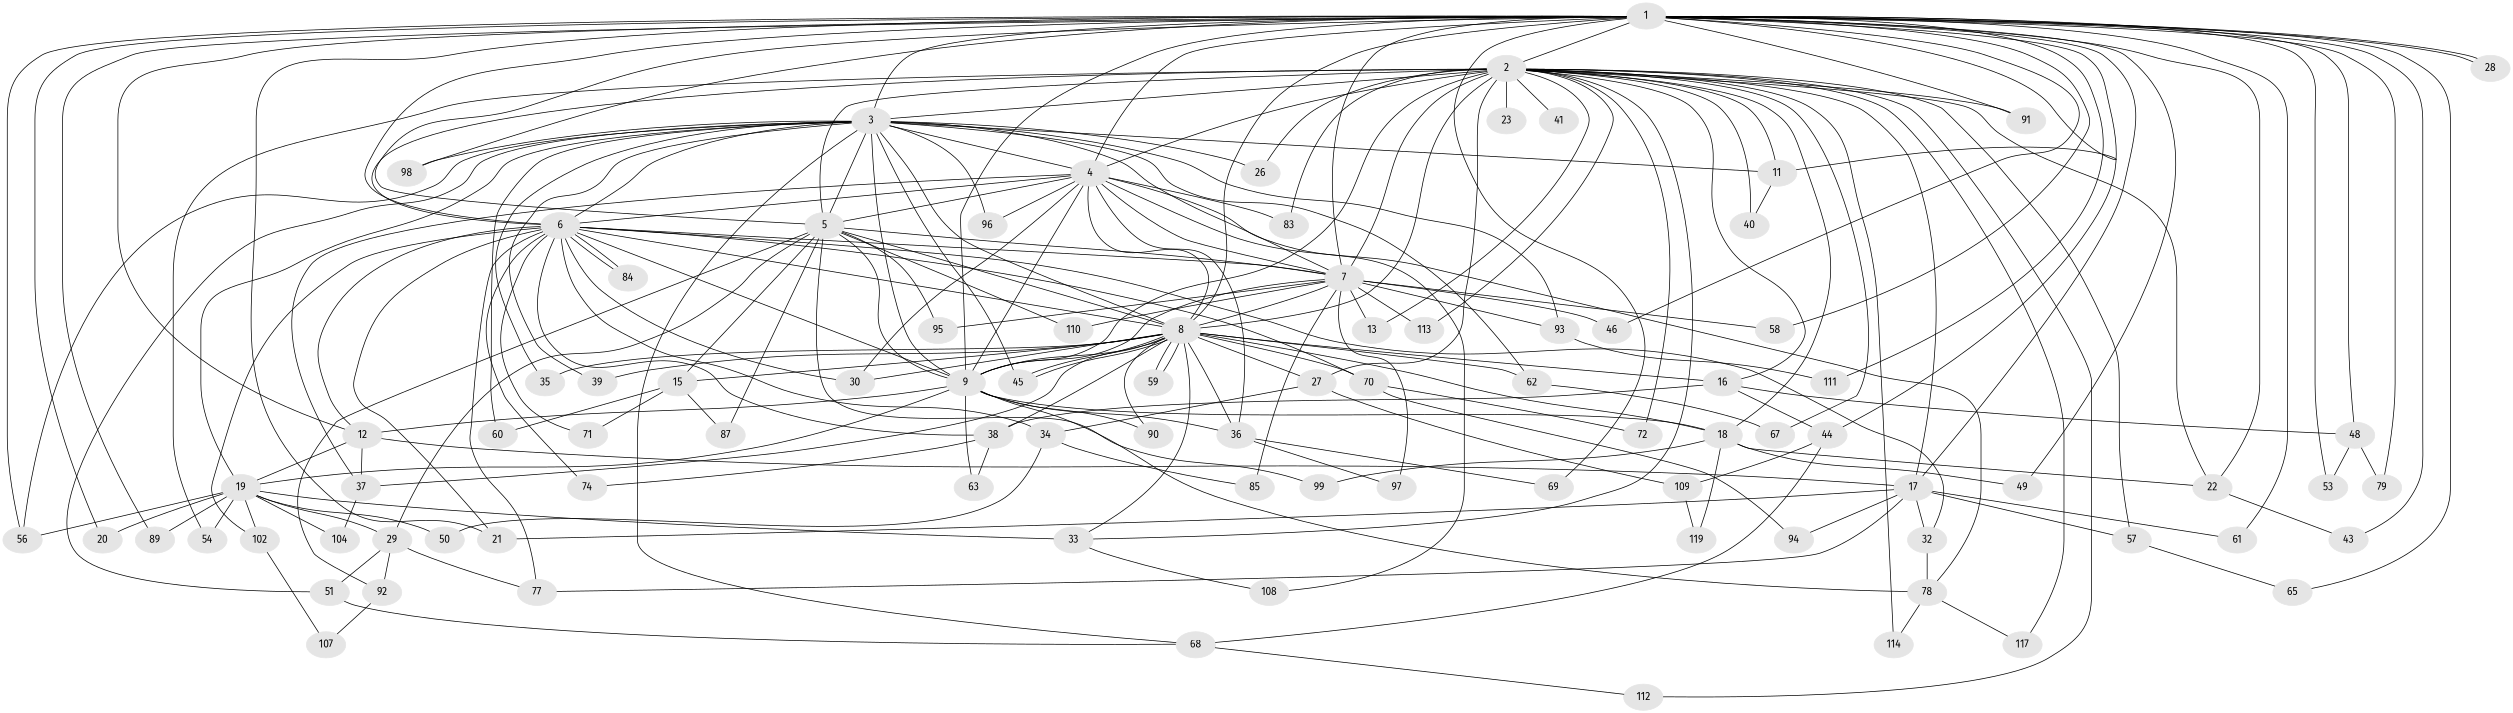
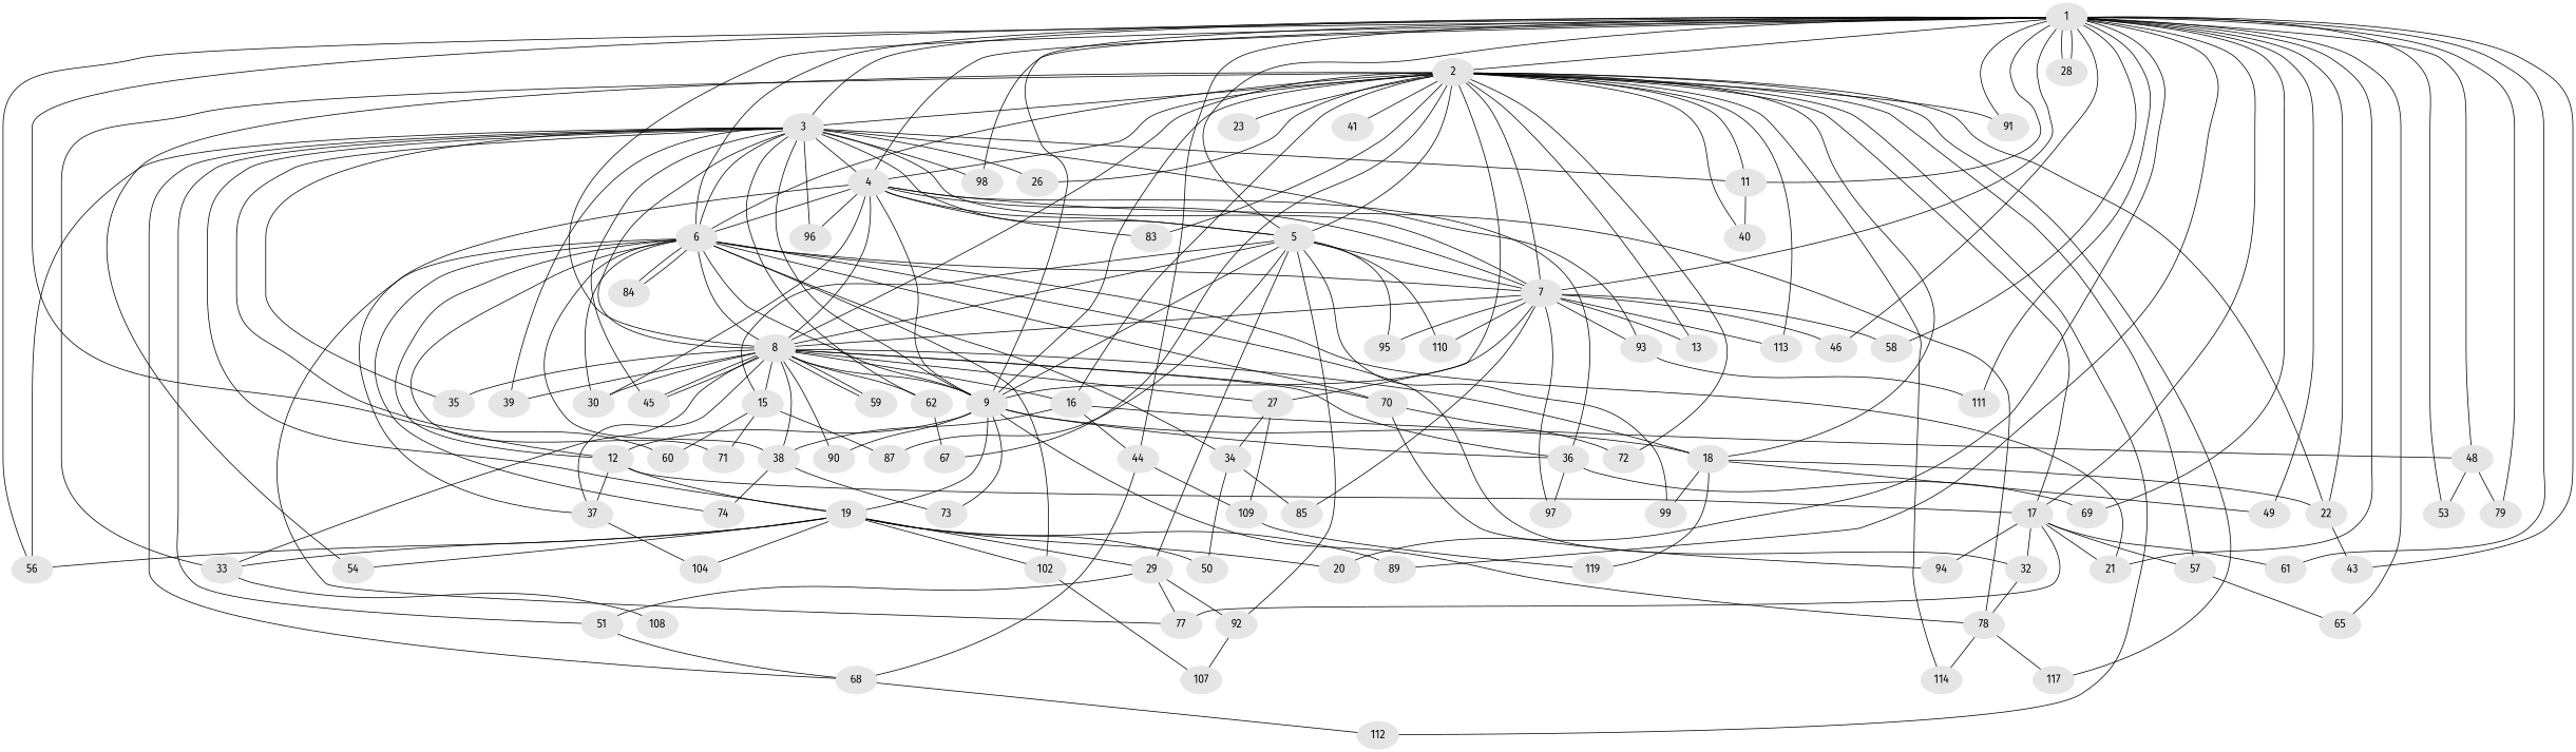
  graph {
    fontname="Fira Sans"
    node [color=gray90 fontname="Fira Sans" style=filled]
    edge [fontname="Fira Sans"]
    1 [super="+24"]
    2 [super="+10"]
    3 [super="+73"]
    4 [super="+80"]
    5 [super="+25"]
    6 [super="+82"]
    7 [super="+14"]
    8 [super="+76"]
    9 [super="+31"]
    11 [super="+106"]
    12 [super="+116"]
    17 [super="+115"]
    20
    21 [super="+66"]
    22 [super="+75"]
    28
    43
    44
    46
    48
    49
    53
    56 [super="+64"]
    58
    61
    65
    69
    79
    89
    91
    98
    111
    13
    16
    18 [super="+55"]
    23
    26
    27 [super="+86"]
    33 [super="+101"]
    40 [super="+118"]
    41
    54
    57
    67
    72
    83
    112
    113
    114
    117
    19 [super="+81"]
    35
    39
    45 [super="+52"]
    51
    60
    62 [super="+88"]
    68 [super="+103"]
    93
    96
    30 [super="+105"]
    36 [super="+42"]
    37
    78
    108
    15
    29
    87
    92
    95
    99
    110
    32 [super="+100"]
    34
    38 [super="+47"]
    70
    71
    74
    77 [super="+120"]
    84
    102
    85
    97
    59
    90
-   63
+   63 [label=73]
    94
    109
    119
    50
    104
    107
    1 -- 2 [weight=2]
    1 -- 3
    1 -- 4
    1 -- 5 [weight=2]
    1 -- 6
    1 -- 7
    1 -- 8
    1 -- 9
    1 -- 11
    1 -- 12
    1 -- 17
    1 -- 20
    1 -- 21
    1 -- 22
    1 -- 28
    1 -- 28
    1 -- 43
    1 -- 44
    1 -- 46
    1 -- 48
    1 -- 49
    1 -- 53
    1 -- 56
    1 -- 58
    1 -- 61
    1 -- 65
    1 -- 69
    1 -- 79
    1 -- 89
    1 -- 91
    1 -- 98
    1 -- 111
    2 -- 3 [weight=2]
    2 -- 4 [weight=2]
    2 -- 5 [weight=2]
    2 -- 6 [weight=3]
    2 -- 7 [weight=2]
    2 -- 8 [weight=2]
    2 -- 9 [weight=2]
    2 -- 11
    2 -- 17
    2 -- 22
    2 -- 91
    2 -- 13
    2 -- 16
    2 -- 18
    2 -- 23
    2 -- 26
    2 -- 27 [weight=2]
    2 -- 33
    2 -- 40 [weight=2]
    2 -- 41
    2 -- 54
    2 -- 57
    2 -- 67
    2 -- 72
    2 -- 83
    2 -- 112
    2 -- 113
    2 -- 114
    2 -- 117
    3 -- 4
    3 -- 5 [weight=2]
    3 -- 6
    3 -- 7
    3 -- 8
    3 -- 9
    3 -- 11
    3 -- 56
    3 -- 98
    3 -- 26
    3 -- 19
    3 -- 35
    3 -- 39
    3 -- 45
    3 -- 51
    3 -- 60
    3 -- 62
    3 -- 68
    3 -- 93
    3 -- 96
    4 -- 5
    4 -- 6
    4 -- 7
    4 -- 8
    4 -- 9
    4 -- 83
    4 -- 96
    4 -- 30
    4 -- 36
    4 -- 37
    4 -- 78
-   4 -- 108
    5 -- 7
    5 -- 8
    5 -- 9
    5 -- 15
    5 -- 29
    5 -- 87
    5 -- 92
    5 -- 95
    5 -- 99
    5 -- 110
    6 -- 7
    6 -- 8 [weight=2]
    6 -- 9
    6 -- 12
    6 -- 21
    6 -- 30
    6 -- 32
    6 -- 34
    6 -- 38
    6 -- 70
    6 -- 71
    6 -- 74
    6 -- 77
    6 -- 84
    6 -- 84
    6 -- 102
    7 -- 8
    7 -- 9 [weight=3]
    7 -- 46
    7 -- 58
    7 -- 13
    7 -- 113
    7 -- 93
    7 -- 95
    7 -- 110
    7 -- 85
    7 -- 97
    8 -- 9
    8 -- 16
    8 -- 18
    8 -- 27
    8 -- 33
    8 -- 35
    8 -- 39
    8 -- 45
    8 -- 45
    8 -- 62 [weight=2]
    8 -- 30
    8 -- 36
    8 -- 37
    8 -- 15
    8 -- 38
    8 -- 70
    8 -- 59
    8 -- 59
    8 -- 90
    9 -- 12
    9 -- 18
    9 -- 19
    9 -- 36
    9 -- 78
    9 -- 90
    9 -- 63
    11 -- 40
    12 -- 17
    12 -- 19
    12 -- 37
    17 -- 21
    17 -- 61
    17 -- 57
    17 -- 32
    17 -- 77
    17 -- 94
    22 -- 43
    44 -- 68
    44 -- 109
    48 -- 53
    48 -- 79
    16 -- 44
    16 -- 48
    16 -- 38
    18 -- 22
    18 -- 49
    18 -- 99
    18 -- 119
    27 -- 34
    27 -- 109
    33 -- 108
    57 -- 65
    19 -- 20
    19 -- 56
    19 -- 89
    19 -- 33
    19 -- 54
    19 -- 29
    19 -- 102
    19 -- 50
    19 -- 104
    51 -- 68
    62 -- 67
    68 -- 112
    93 -- 111
    36 -- 69
    36 -- 97
    37 -- 104
    78 -- 114
    78 -- 117
    15 -- 60
    15 -- 87
    15 -- 71
    29 -- 51
    29 -- 92
    29 -- 77
    92 -- 107
    32 -- 78
    34 -- 85
    34 -- 50
    38 -- 74
    38 -- 63
    70 -- 72
    70 -- 94
    102 -- 107
    109 -- 119
  }
